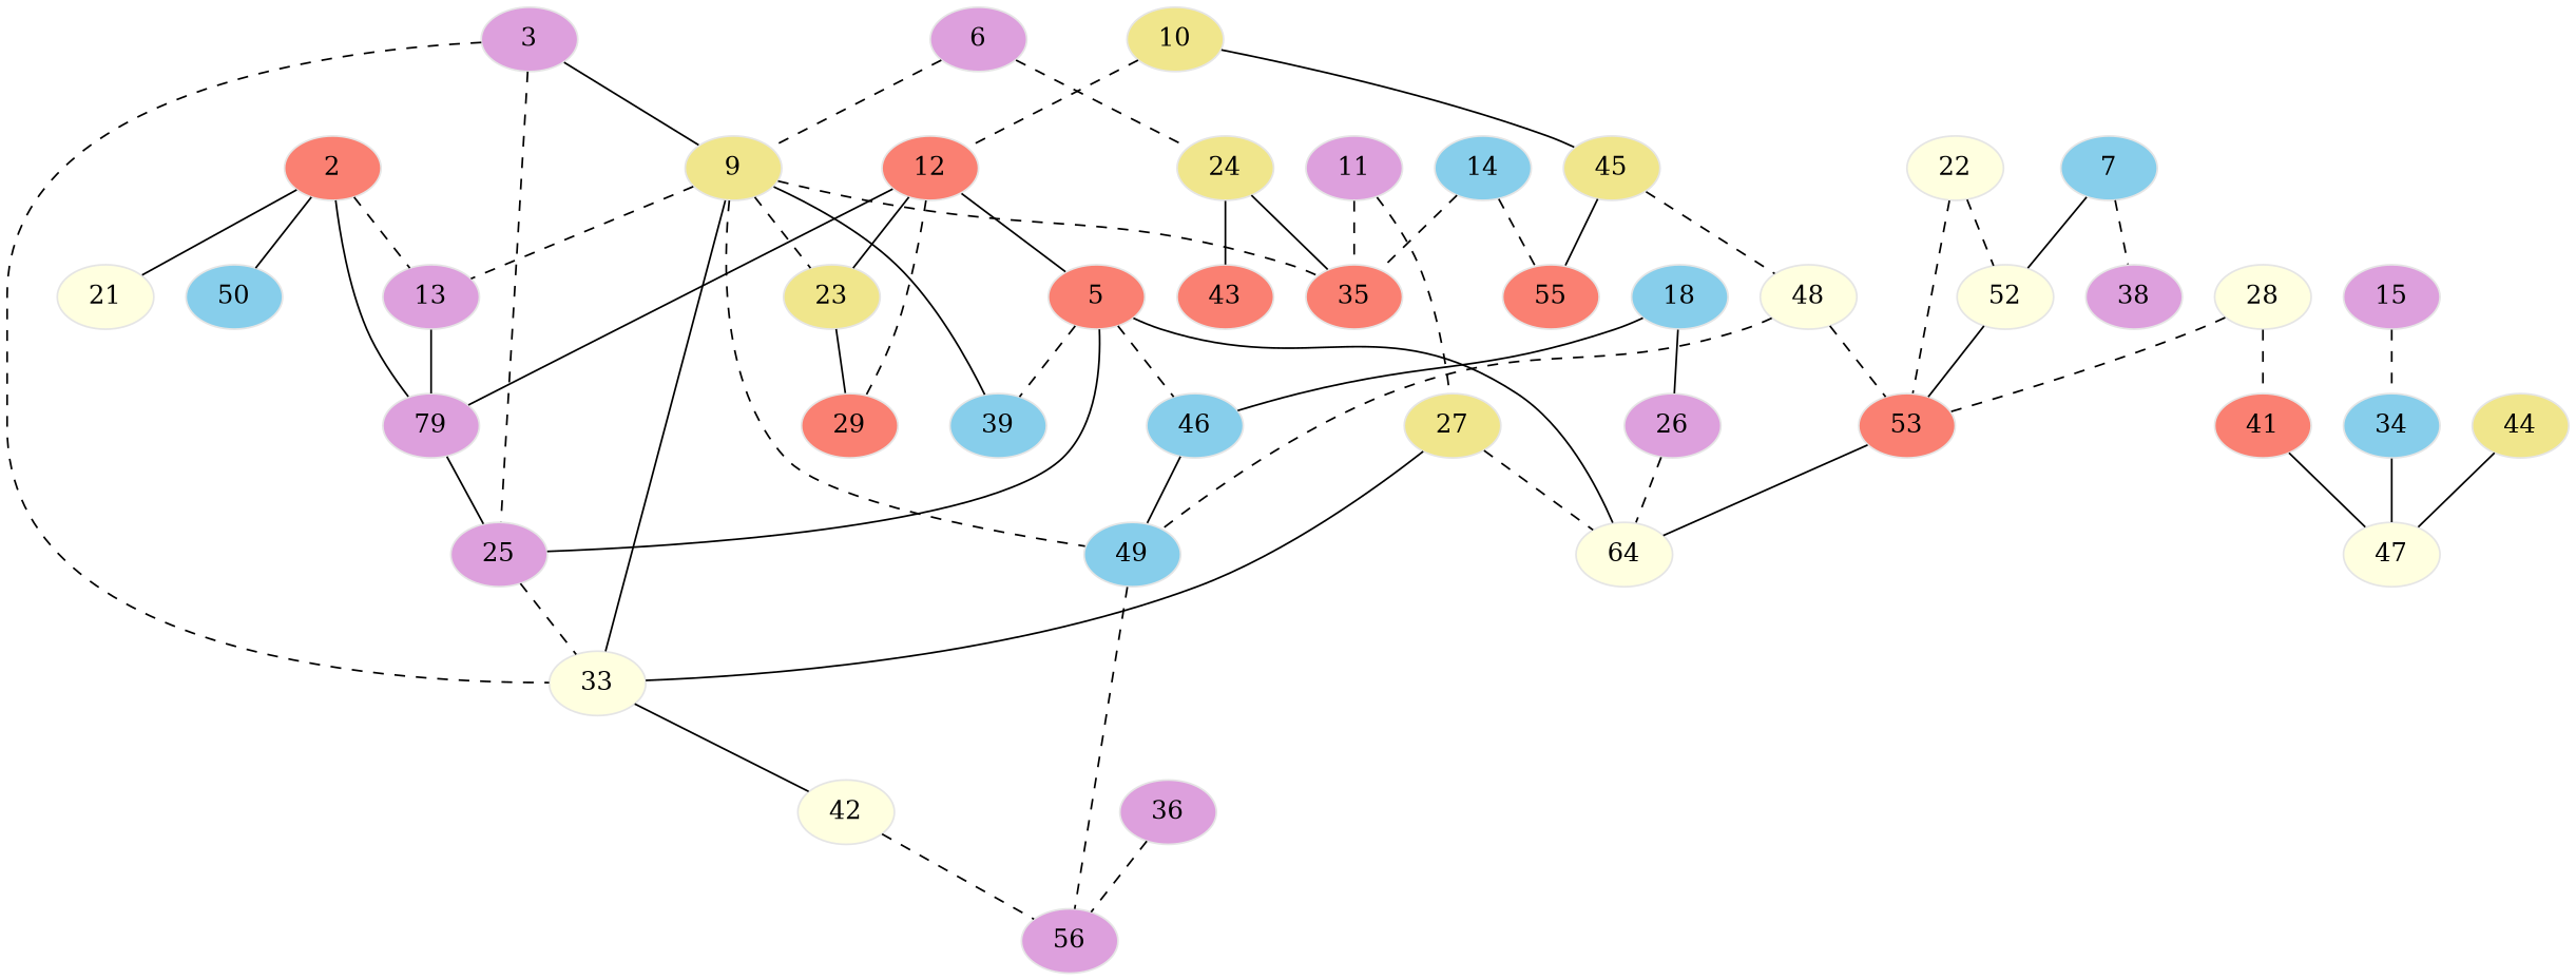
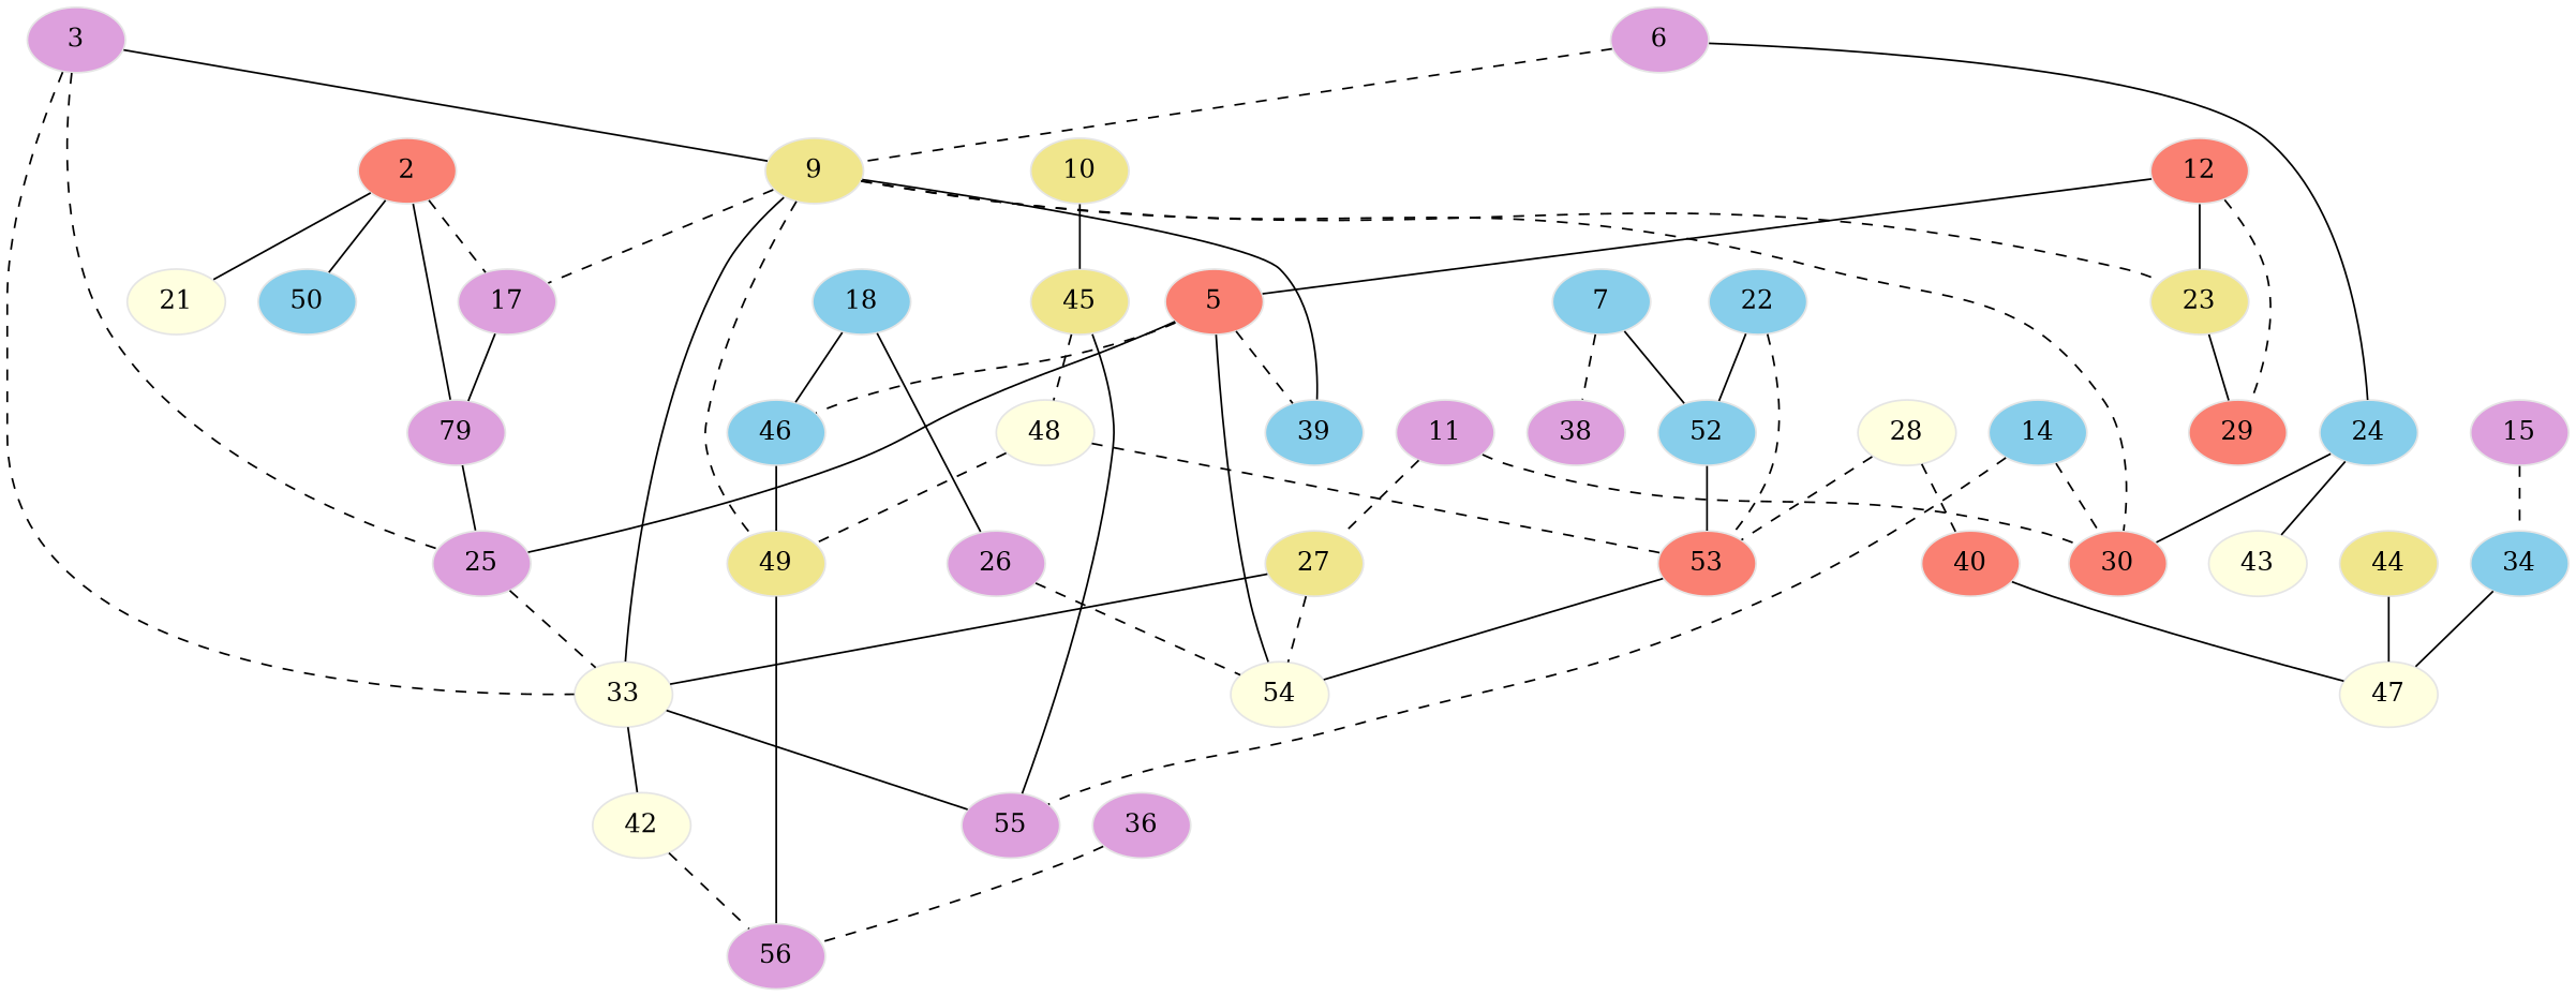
  graph {
    node [color=gray90 fillcolor=plum style=filled]
    edge [style=solid weight=1.0]
    2 [fillcolor=salmon]
-   17 [label=13]
+   17
    n3 [label=79]
    21 [fillcolor=lightyellow]
    50 [fillcolor=skyblue]
    25
    9 [fillcolor=khaki]
    3
    33 [fillcolor=lightyellow]
    39 [fillcolor=skyblue]
    23 [fillcolor=khaki]
-   30 [fillcolor=salmon label=35]
-   49 [fillcolor=skyblue]
-   55 [fillcolor=salmon]
+   30 [fillcolor=salmon]
+   49 [fillcolor=khaki]
+   55
    42 [fillcolor=lightyellow]
    5 [fillcolor=salmon]
    46 [fillcolor=skyblue]
-   54 [fillcolor=lightyellow label=64]
+   54 [fillcolor=lightyellow]
    6
-   24 [fillcolor=khaki]
-   43 [fillcolor=salmon]
+   24 [fillcolor=skyblue]
+   43 [fillcolor=lightyellow]
    7 [fillcolor=skyblue]
    38
-   52 [fillcolor=lightyellow]
+   52 [fillcolor=skyblue]
    53 [fillcolor=salmon]
    27 [fillcolor=khaki]
    29 [fillcolor=salmon]
    56
    10 [fillcolor=khaki]
    12 [fillcolor=salmon]
    45 [fillcolor=khaki]
    48 [fillcolor=lightyellow]
    11
    14 [fillcolor=skyblue]
    34 [fillcolor=skyblue]
    15
    47 [fillcolor=lightyellow]
    18 [fillcolor=skyblue]
    26
-   22 [fillcolor=lightyellow]
+   22 [fillcolor=skyblue]
    28 [fillcolor=lightyellow]
-   40 [fillcolor=salmon label=41]
+   40 [fillcolor=salmon]
    36
    44 [fillcolor=khaki]
    2 -- 17 [style=dashed]
    2 -- n3 [weight=2.0]
    2 -- 21
    2 -- 50
    17 -- n3
    n3 -- 25
    25 -- 33 [style=dashed]
    9 -- 17 [style=dashed]
    9 -- 33
    9 -- 39
    9 -- 23 [style=dashed]
    9 -- 30 [style=dashed]
    9 -- 49 [style=dashed]
    3 -- 25 [style=dashed]
    3 -- 9
    3 -- 33 [style=dashed]
+   33 -- 55
    33 -- 42
    23 -- 29
-   49 -- 56 [style=dashed]
+   49 -- 56
    42 -- 56 [style=dashed]
    5 -- 25
    5 -- 39 [style=dashed]
    5 -- 46 [style=dashed]
    5 -- 54
    46 -- 49
    6 -- 9 [style=dashed]
-   6 -- 24 [style=dashed]
+   6 -- 24
    24 -- 30
    24 -- 43
    7 -- 38 [style=dashed]
    7 -- 52
    52 -- 53
    53 -- 54
    27 -- 33
    27 -- 54 [style=dashed]
-   10 -- 12 [style=dashed]
    10 -- 45
-   12 -- n3
    12 -- 23
    12 -- 5
    12 -- 29 [style=dashed]
    45 -- 55
    45 -- 48 [style=dashed]
    48 -- 49 [style=dashed]
    48 -- 53 [style=dashed]
    11 -- 30 [style=dashed]
    11 -- 27 [style=dashed]
    14 -- 30 [style=dashed]
    14 -- 55 [style=dashed]
    34 -- 47
    15 -- 34 [style=dashed]
    18 -- 46
    18 -- 26
    26 -- 54 [style=dashed]
-   22 -- 52 [style=dashed]
+   22 -- 52
    22 -- 53 [style=dashed]
    28 -- 53 [style=dashed]
    28 -- 40 [style=dashed]
    40 -- 47
    36 -- 56 [style=dashed]
    44 -- 47
  }
